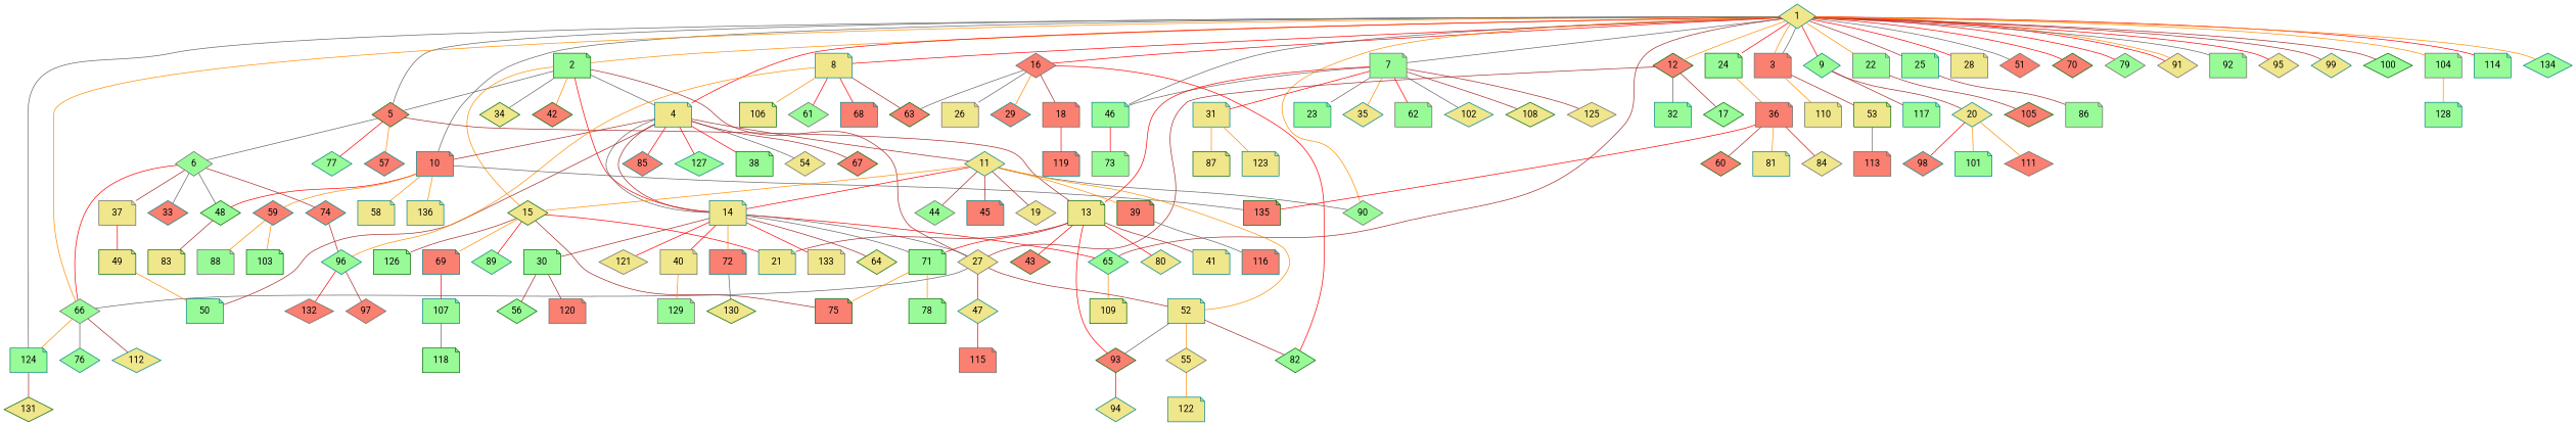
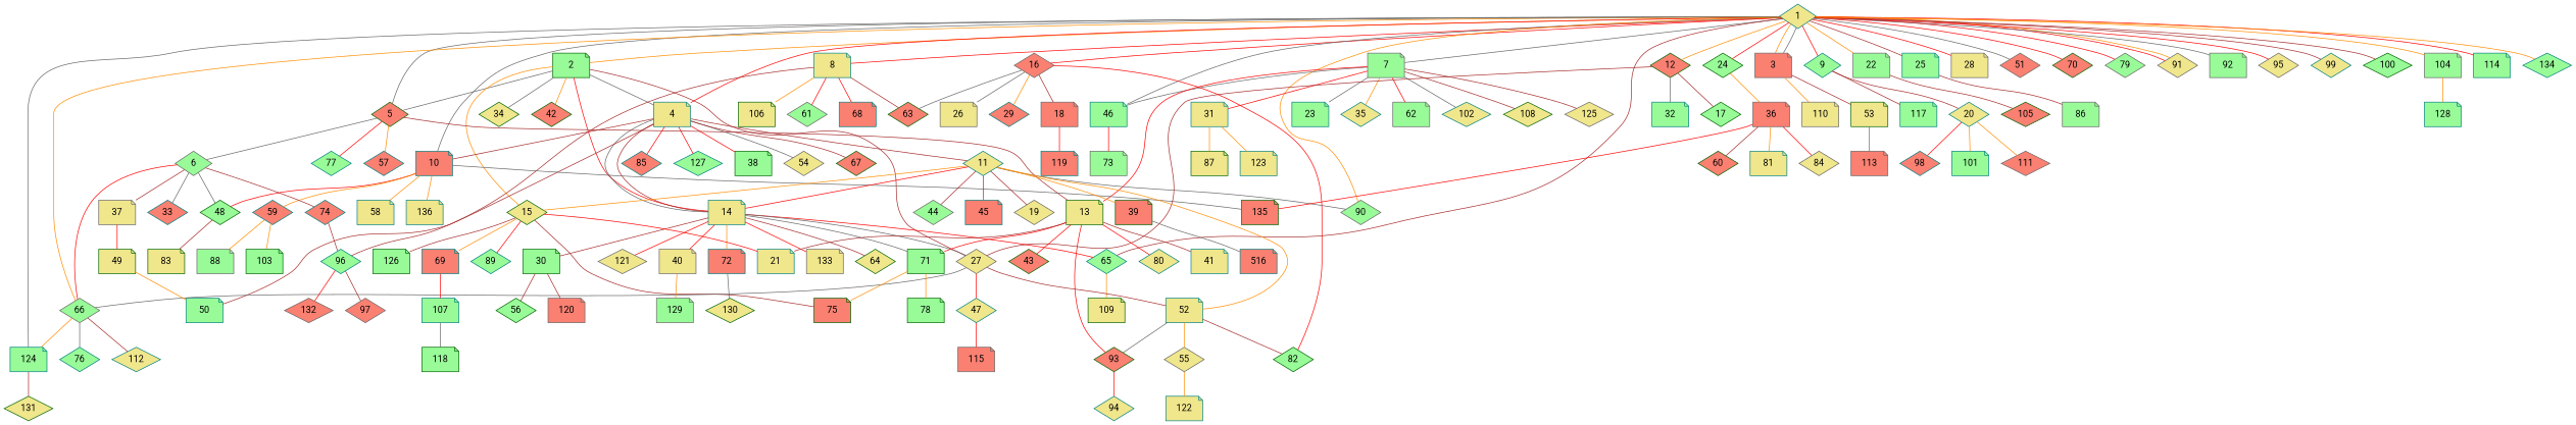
  graph {
    fontname=Roboto
    node [color=teal fillcolor=khaki fontname=Roboto shape=note style=filled]
    edge [color=red fontname=Roboto]
    1 [shape=diamond]
    2 [color=darkgreen fillcolor=palegreen]
    3 [color=gray40 fillcolor=salmon]
    4
    5 [color=darkgreen fillcolor=salmon shape=diamond]
    7 [color=gray40 fillcolor=palegreen]
    8
    9 [fillcolor=palegreen shape=diamond]
    10 [fillcolor=salmon]
    12 [color=darkgreen fillcolor=salmon shape=diamond]
    16 [color=gray40 fillcolor=salmon shape=diamond]
    22 [color=gray40 fillcolor=palegreen]
-   24 [color=darkgreen fillcolor=palegreen]
+   24 [color=darkgreen fillcolor=palegreen shape=diamond]
    25 [fillcolor=palegreen]
    28 [color=gray40]
    46 [fillcolor=palegreen]
    51 [color=gray40 fillcolor=salmon shape=diamond]
    65 [fillcolor=palegreen shape=diamond]
    66 [color=gray40 fillcolor=palegreen shape=diamond]
    70 [color=darkgreen fillcolor=salmon shape=diamond]
    79 [color=gray40 fillcolor=palegreen shape=diamond]
    90 [color=gray40 fillcolor=palegreen shape=diamond]
    91 [color=gray40 shape=diamond]
    92 [color=gray40 fillcolor=palegreen]
    95 [color=gray40 shape=diamond]
    99 [shape=diamond]
    100 [color=darkgreen fillcolor=palegreen shape=diamond]
    104 [color=gray40 fillcolor=palegreen]
    114 [fillcolor=palegreen]
    124 [fillcolor=palegreen]
    134 [fillcolor=palegreen shape=diamond]
    14
    15 [color=darkgreen shape=diamond]
    27 [color=gray40 shape=diamond]
    34 [color=darkgreen shape=diamond]
    42 [color=darkgreen fillcolor=salmon shape=diamond]
    53 [color=darkgreen]
    110 [color=gray40]
    11 [shape=diamond]
    38 [color=darkgreen fillcolor=palegreen]
    50 [fillcolor=palegreen]
    54 [color=gray40 shape=diamond]
    67 [color=darkgreen fillcolor=salmon shape=diamond]
    85 [fillcolor=salmon shape=diamond]
    127 [fillcolor=palegreen shape=diamond]
    6 [color=gray40 fillcolor=palegreen shape=diamond]
    13 [color=darkgreen]
    57 [fillcolor=salmon shape=diamond]
    77 [fillcolor=palegreen shape=diamond]
    23 [fillcolor=palegreen]
    31
    35 [shape=diamond]
    62 [color=gray40 fillcolor=palegreen]
    102 [shape=diamond]
    108 [color=darkgreen shape=diamond]
    125 [color=gray40 shape=diamond]
    61 [color=gray40 fillcolor=palegreen shape=diamond]
    63 [color=darkgreen fillcolor=salmon shape=diamond]
    68 [fillcolor=salmon]
    96 [fillcolor=palegreen shape=diamond]
    106 [color=darkgreen]
    20 [shape=diamond]
    117 [fillcolor=palegreen]
    48 [color=darkgreen fillcolor=palegreen shape=diamond]
    58
    59 [fillcolor=salmon shape=diamond]
    135 [color=darkgreen fillcolor=salmon]
    136
    17 [color=darkgreen fillcolor=palegreen shape=diamond]
    32 [fillcolor=palegreen]
    18 [color=gray40 fillcolor=salmon]
    26 [color=gray40]
    29 [fillcolor=salmon shape=diamond]
    82 [color=darkgreen fillcolor=palegreen shape=diamond]
    105 [color=darkgreen fillcolor=salmon shape=diamond]
    36 [color=gray40 fillcolor=salmon]
    86 [color=gray40 fillcolor=palegreen]
    73 [color=gray40 fillcolor=palegreen]
    109 [color=darkgreen]
    76 [fillcolor=palegreen shape=diamond]
    112 [shape=diamond]
    128 [fillcolor=palegreen]
    131 [color=darkgreen shape=diamond]
    71 [color=darkgreen fillcolor=palegreen]
    30 [color=darkgreen fillcolor=palegreen]
    40 [color=gray40]
    64 [color=darkgreen shape=diamond]
    72 [fillcolor=salmon]
    121 [color=gray40 shape=diamond]
    133 [color=gray40]
    21
    69 [fillcolor=salmon]
    75 [color=darkgreen fillcolor=salmon]
    89 [fillcolor=palegreen shape=diamond]
    126 [color=darkgreen fillcolor=palegreen]
    52
    47 [shape=diamond]
    113 [color=gray40 fillcolor=salmon]
    19 [color=gray40 shape=diamond]
    39 [color=darkgreen fillcolor=salmon]
    44 [color=gray40 fillcolor=palegreen shape=diamond]
    45 [fillcolor=salmon]
    33 [fillcolor=salmon shape=diamond]
    37 [color=gray40]
    74 [fillcolor=salmon shape=diamond]
    41
    43 [color=darkgreen fillcolor=salmon shape=diamond]
    80 [shape=diamond]
    93 [color=darkgreen fillcolor=salmon shape=diamond]
    49 [color=darkgreen]
    83 [color=darkgreen]
    87 [color=darkgreen]
    123
    97 [color=gray40 fillcolor=salmon shape=diamond]
    132 [color=gray40 fillcolor=salmon shape=diamond]
    98 [fillcolor=salmon shape=diamond]
    101 [fillcolor=palegreen]
    111 [color=gray40 fillcolor=salmon shape=diamond]
    88 [color=gray40 fillcolor=palegreen]
    103 [color=darkgreen fillcolor=palegreen]
-   116 [fillcolor=salmon]
+   116 [fillcolor=salmon label=516]
    55 [color=gray40 shape=diamond]
    78 [color=darkgreen fillcolor=palegreen]
    94 [shape=diamond]
    56 [color=darkgreen fillcolor=palegreen shape=diamond]
    120 [color=gray40 fillcolor=salmon]
    129 [color=gray40 fillcolor=palegreen]
    130 [color=darkgreen shape=diamond]
    107 [fillcolor=palegreen]
    119 [fillcolor=salmon]
    60 [color=darkgreen fillcolor=salmon shape=diamond]
    81
    84 [color=gray40 shape=diamond]
    115 [color=gray40 fillcolor=salmon]
    122
    118 [color=darkgreen fillcolor=palegreen]
    1 -- 2 [color=darkorange]
    1 -- 3 [color=darkorange]
    1 -- 3 [color=gray40]
    1 -- 4
    1 -- 5 [color=gray40]
    1 -- 7 [color=gray40]
    1 -- 8
    1 -- 9
    1 -- 10 [color=gray40]
    1 -- 12 [color=darkorange]
    1 -- 16
    1 -- 22 [color=darkorange]
    1 -- 24
    1 -- 25 [color=brown]
    1 -- 28
    1 -- 46 [color=gray40]
    1 -- 51 [color=gray40]
    1 -- 65 [color=brown]
    1 -- 66 [color=darkorange]
    1 -- 70
    1 -- 79
    1 -- 90 [color=darkorange]
    1 -- 91
    1 -- 91 [color=darkorange]
    1 -- 92 [color=gray40]
    1 -- 95
    1 -- 99 [color=brown]
    1 -- 100 [color=brown]
    1 -- 104 [color=darkorange]
    1 -- 114
    1 -- 124 [color=gray40]
    1 -- 134 [color=darkorange]
    2 -- 4 [color=gray40]
    2 -- 5 [color=gray40]
    2 -- 14
    2 -- 15 [color=darkorange]
    2 -- 27 [color=brown]
    2 -- 34 [color=gray40]
    2 -- 42 [color=darkorange]
    3 -- 53 [color=brown]
    3 -- 110 [color=darkorange]
    4 -- 10 [color=brown]
    4 -- 14 [color=gray40]
    4 -- 14 [color=brown]
    4 -- 11 [color=brown]
    4 -- 38
    4 -- 50 [color=brown]
    4 -- 54 [color=gray40]
    4 -- 67 [color=brown]
    4 -- 85
    4 -- 127
    5 -- 6 [color=gray40]
    5 -- 13 [color=brown]
    5 -- 57 [color=darkorange]
    5 -- 77
    7 -- 46 [color=gray40]
    7 -- 13
    7 -- 23 [color=gray40]
    7 -- 31
    7 -- 35 [color=darkorange]
    7 -- 62
    7 -- 102 [color=gray40]
    7 -- 108 [color=brown]
    7 -- 125 [color=brown]
    8 -- 61
    8 -- 63 [color=brown]
    8 -- 68
-   8 -- 96 [color=darkorange]
+   8 -- 96 [color=brown]
    8 -- 106 [color=darkorange]
    9 -- 20 [color=brown]
    9 -- 117 [color=brown]
    10 -- 48
    10 -- 58 [color=darkorange]
    10 -- 59 [color=darkorange]
    10 -- 135 [color=gray40]
    10 -- 136 [color=darkorange]
    12 -- 27 [color=brown]
    12 -- 17 [color=brown]
    12 -- 32 [color=gray40]
    16 -- 63 [color=gray40]
    16 -- 18 [color=brown]
    16 -- 26 [color=gray40]
    16 -- 29 [color=darkorange]
    16 -- 82
    22 -- 105 [color=brown]
    24 -- 36 [color=darkorange]
    25 -- 86 [color=brown]
    46 -- 73
    65 -- 109 [color=darkorange]
    66 -- 124 [color=darkorange]
    66 -- 76 [color=gray40]
    66 -- 112 [color=brown]
    104 -- 128 [color=darkorange]
    124 -- 131 [color=brown]
    14 -- 65
    14 -- 27 [color=gray40]
    14 -- 71 [color=gray40]
    14 -- 30 [color=brown]
    14 -- 40
    14 -- 64 [color=brown]
    14 -- 72 [color=darkorange]
    14 -- 121
    14 -- 133
    15 -- 21
    15 -- 69 [color=darkorange]
    15 -- 75 [color=brown]
    15 -- 89
    15 -- 126 [color=brown]
    27 -- 66 [color=gray40]
    27 -- 52 [color=brown]
    27 -- 47
    53 -- 113 [color=gray40]
    11 -- 90 [color=gray40]
    11 -- 14
    11 -- 15 [color=darkorange]
    11 -- 52 [color=darkorange]
    11 -- 19 [color=brown]
    11 -- 39 [color=darkorange]
    11 -- 44 [color=brown]
    11 -- 45 [color=brown]
    6 -- 66
    6 -- 48 [color=gray40]
    6 -- 33 [color=gray40]
    6 -- 37 [color=brown]
    6 -- 74 [color=brown]
    13 -- 71
    13 -- 21 [color=brown]
    13 -- 41 [color=brown]
    13 -- 43
    13 -- 80
    13 -- 93
    31 -- 87 [color=darkorange]
    31 -- 123 [color=darkorange]
    96 -- 97 [color=brown]
    96 -- 132
    20 -- 98
    20 -- 101 [color=darkorange]
    20 -- 111 [color=darkorange]
    48 -- 83 [color=brown]
    59 -- 88 [color=darkorange]
    59 -- 103 [color=darkorange]
    18 -- 119
    36 -- 135
    36 -- 60 [color=brown]
    36 -- 81 [color=darkorange]
    36 -- 84
    71 -- 75 [color=darkorange]
    71 -- 78 [color=darkorange]
    30 -- 56 [color=brown]
    30 -- 120 [color=brown]
    40 -- 129 [color=darkorange]
    72 -- 130 [color=gray40]
    69 -- 107
    52 -- 82 [color=brown]
    52 -- 93 [color=gray40]
    52 -- 55 [color=darkorange]
    47 -- 115
    39 -- 116 [color=gray40]
    37 -- 49
    74 -- 96 [color=brown]
    93 -- 94
    49 -- 50 [color=darkorange]
    55 -- 122 [color=darkorange]
    107 -- 118 [color=gray40]
  }
